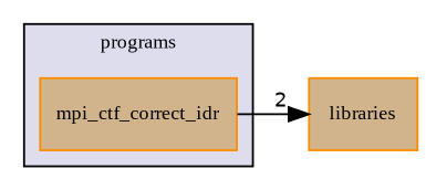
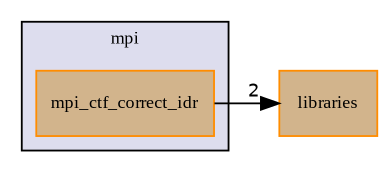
  digraph {
    compound=true
    rankdir=LR
    fontname="Liberation Serif"
    node [fillcolor=tan fontname="Liberation Serif" fontsize=10 shape=box style=filled color=darkorange]
    n1 [label=mpi_ctf_correct_idr pencolor=black]
    n2 [label=libraries]
    subgraph cluster_1 {
      bgcolor="#ddddee"
      fontsize=10
-     label=programs
+     label=mpi
      pencolor=black
      n1
    }
    n1 -> n2 [headlabel=2 labeldistance=1.5 labelfontname=Helvetica labelfontsize=10 fontname="Liberation Serif"]
  }
